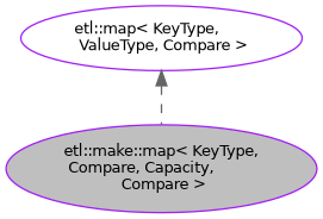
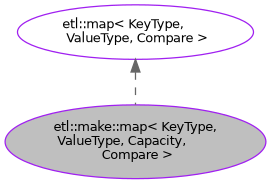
  digraph {
    node [color=purple fontname=Helvetica fontsize=10 shape=ellipse style=filled]
-   n1 [fillcolor=grey75 fontcolor=black height=0.2 label="etl::make::map\< KeyType,\l Compare, Capacity,\l Compare \>" width=0.4]
+   n1 [fillcolor=grey75 fontcolor=black height=0.2 label="etl::make::map\< KeyType,\l ValueType, Capacity,\l Compare \>" width=0.4]
    n2 [fillcolor=white height=0.2 label="etl::map\< KeyType,\l ValueType, Compare \>" width=0.4]
    n2 -> n1 [color=gray40 dir=back fontname=Helvetica fontsize=10 labelfontname=Helvetica labelfontsize=10 style=dashed]
  }
